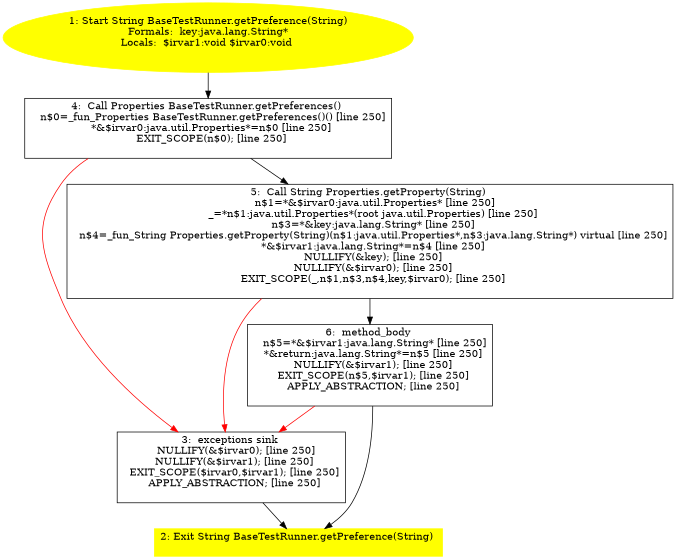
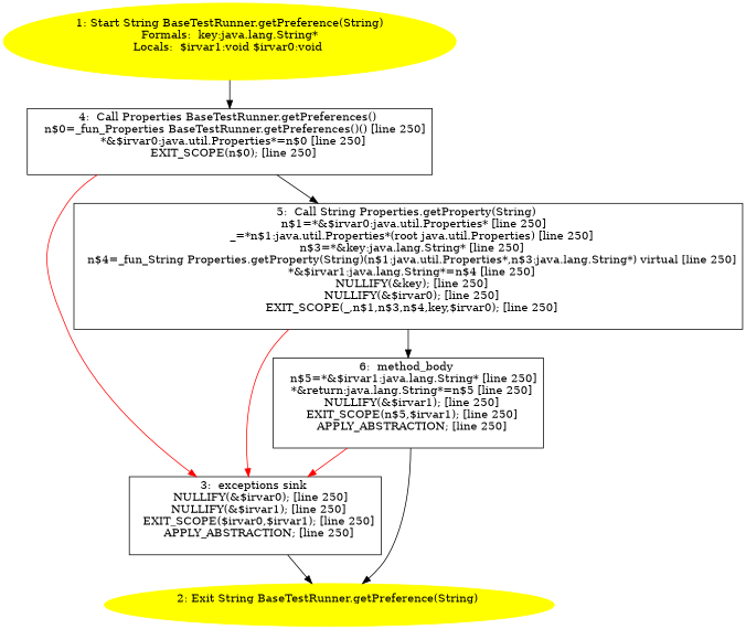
  digraph {
    node [shape=box]
    n1 [color=yellow label="1: Start String BaseTestRunner.getPreference(String)\nFormals:  key:java.lang.String*\nLocals:  $irvar1:void $irvar0:void \n  " style=filled shape=""]
    n2 [label="4:  Call Properties BaseTestRunner.getPreferences() \n   n$0=_fun_Properties BaseTestRunner.getPreferences()() [line 250]\n  *&$irvar0:java.util.Properties*=n$0 [line 250]\n  EXIT_SCOPE(n$0); [line 250]\n "]
    n3 [label="3:  exceptions sink \n   NULLIFY(&$irvar0); [line 250]\n  NULLIFY(&$irvar1); [line 250]\n  EXIT_SCOPE($irvar0,$irvar1); [line 250]\n  APPLY_ABSTRACTION; [line 250]\n "]
    n4 [label="5:  Call String Properties.getProperty(String) \n   n$1=*&$irvar0:java.util.Properties* [line 250]\n  _=*n$1:java.util.Properties*(root java.util.Properties) [line 250]\n  n$3=*&key:java.lang.String* [line 250]\n  n$4=_fun_String Properties.getProperty(String)(n$1:java.util.Properties*,n$3:java.lang.String*) virtual [line 250]\n  *&$irvar1:java.lang.String*=n$4 [line 250]\n  NULLIFY(&key); [line 250]\n  NULLIFY(&$irvar0); [line 250]\n  EXIT_SCOPE(_,n$1,n$3,n$4,key,$irvar0); [line 250]\n "]
-   n5 [color=yellow label="2: Exit String BaseTestRunner.getPreference(String) \n  " style=filled]
+   n5 [color=yellow label="2: Exit String BaseTestRunner.getPreference(String) \n  " style=filled shape=""]
    n6 [label="6:  method_body \n   n$5=*&$irvar1:java.lang.String* [line 250]\n  *&return:java.lang.String*=n$5 [line 250]\n  NULLIFY(&$irvar1); [line 250]\n  EXIT_SCOPE(n$5,$irvar1); [line 250]\n  APPLY_ABSTRACTION; [line 250]\n "]
    n1 -> n2
    n2 -> n3 [color=red]
    n2 -> n4
    n3 -> n5
    n4 -> n3 [color=red]
    n4 -> n6
    n6 -> n3 [color=red]
    n6 -> n5
  }
